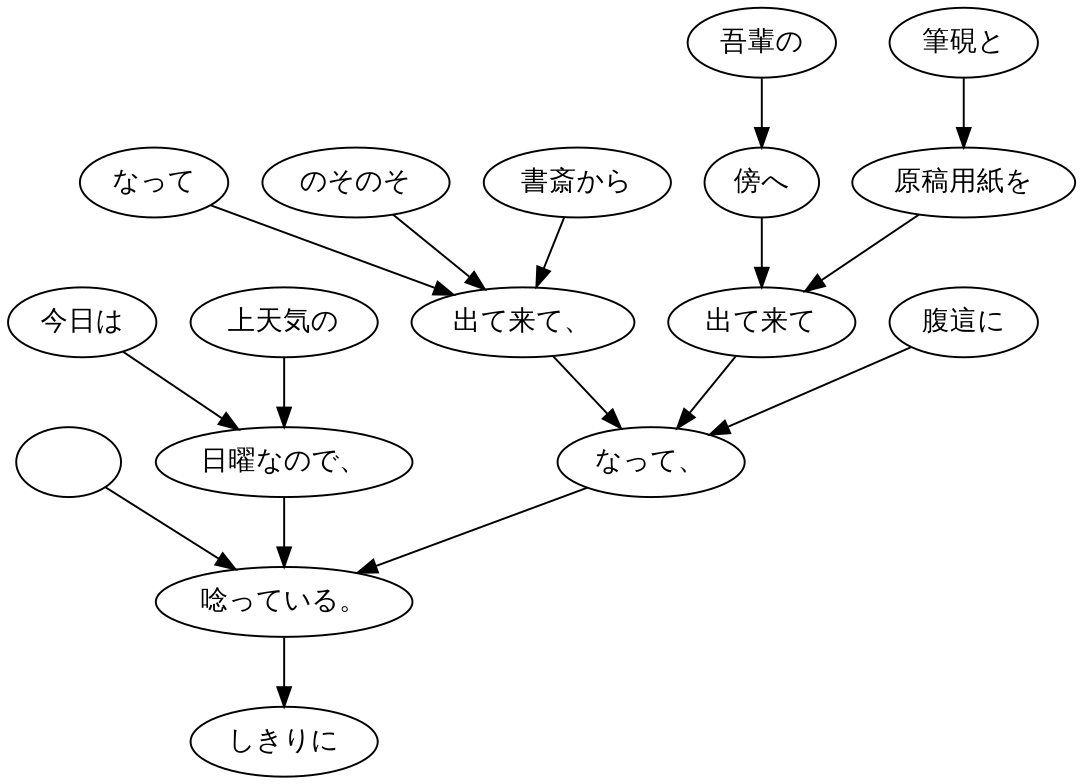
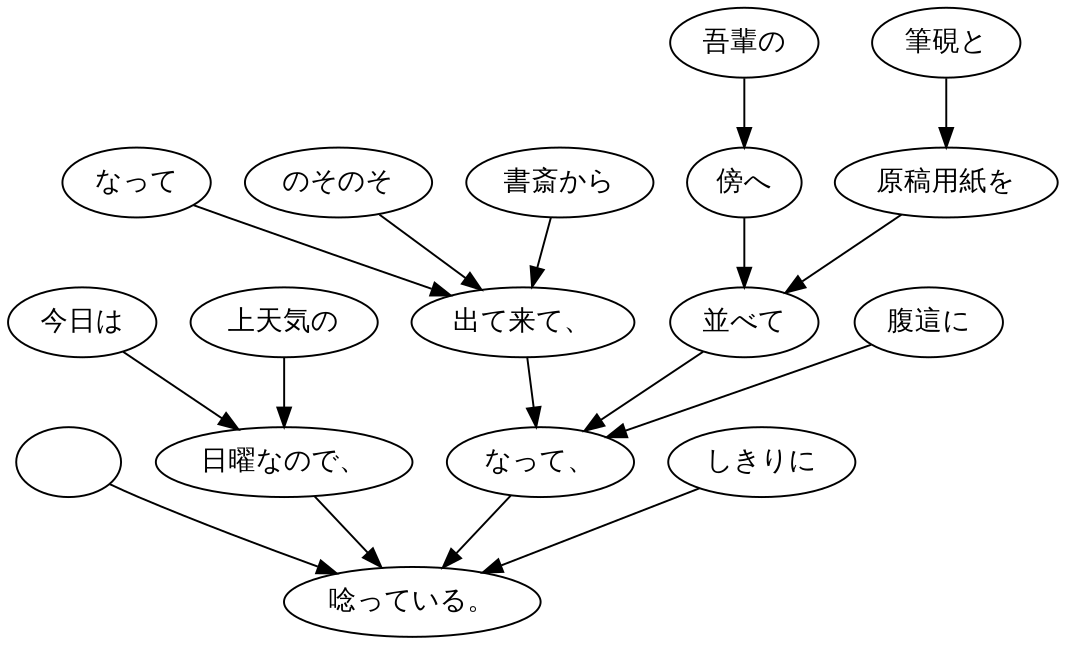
  digraph {
    n1 [label="　"]
    n2 [label="唸っている。"]
    n3 [label="今日は"]
    n4 [label="日曜なので、"]
    n5 [label="上天気の"]
    n6 [label="なって"]
    n7 [label="出て来て、"]
    n8 [label="なって、"]
    n9 [label="のそのそ"]
    n10 [label="書斎から"]
    n11 [label="吾輩の"]
    n12 [label="傍へ"]
-   n13 [label="出て来て"]
+   n13 [label="並べて"]
    n14 [label="筆硯と"]
    n15 [label="原稿用紙を"]
    n16 [label="腹這に"]
    n17 [label="しきりに"]
    n1 -> n2
    n3 -> n4
    n4 -> n2
    n5 -> n4
    n6 -> n7
    n7 -> n8
    n8 -> n2
    n9 -> n7
    n10 -> n7
    n11 -> n12
    n12 -> n13
    n13 -> n8
    n14 -> n15
    n15 -> n13
    n16 -> n8
-   n2 -> n17
+   n17 -> n2
  }
